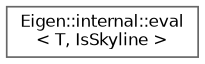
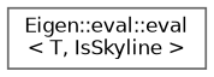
  digraph {
    rankdir=LR
-   n1 [color=grey40 fillcolor=white fontname=Helvetica fontsize=10 height=0.2 label="Eigen::internal::eval\l\< T, IsSkyline \>" shape=box style=filled width=0.4]
+   n1 [color=grey40 fillcolor=white fontname=Helvetica fontsize=10 height=0.2 label="Eigen::eval::eval\l\< T, IsSkyline \>" shape=box style=filled width=0.4]
  }
